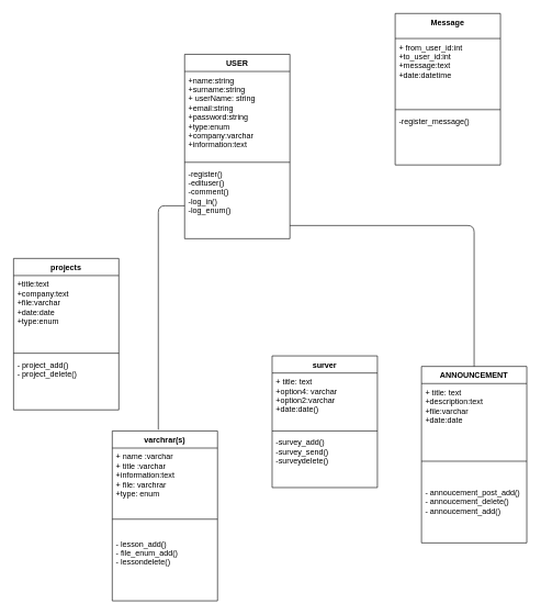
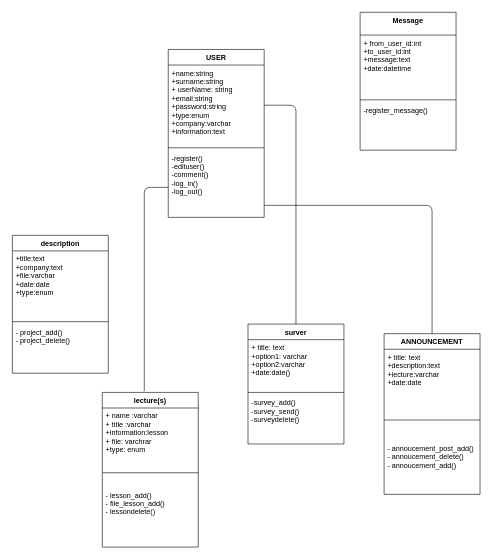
  <mxCell id="0" />
  <mxCell id="1" parent="0" />
  <mxCell id="2" value="USER" style="swimlane;fontStyle=1;align=center;verticalAlign=top;childLayout=stackLayout;horizontal=1;startSize=26;horizontalStack=0;resizeParent=1;resizeParentMax=0;resizeLast=0;collapsible=1;marginBottom=0;" vertex="1" parent="1"><mxGeometry x="280" y="82" width="160" height="280" as="geometry" /></mxCell>
  <mxCell id="3" value="+name:string&#10;+surname:string&#10;+ userName: string&#10;+email:string&#10;+password:string&#10;+type:enum&#10;+company:varchar&#10;+information:text" style="text;strokeColor=none;fillColor=none;align=left;verticalAlign=top;spacingLeft=4;spacingRight=4;overflow=hidden;rotatable=0;points=[[0,0.5],[1,0.5]];portConstraint=eastwest;" vertex="1" parent="2"><mxGeometry y="26" width="160" height="134" as="geometry" /></mxCell>
  <mxCell id="4" value="" style="line;strokeWidth=1;fillColor=none;align=left;verticalAlign=middle;spacingTop=-1;spacingLeft=3;spacingRight=3;rotatable=0;labelPosition=right;points=[];portConstraint=eastwest;" vertex="1" parent="2"><mxGeometry y="160" width="160" height="8" as="geometry" /></mxCell>
- <mxCell id="5" value="-register()&#10;-edituser()&#10;-comment()&#10;-log_in()&#10;-log_enum()&#10;" style="text;strokeColor=none;fillColor=none;align=left;verticalAlign=top;spacingLeft=4;spacingRight=4;overflow=hidden;rotatable=0;points=[[0,0.5],[1,0.5]];portConstraint=eastwest;" vertex="1" parent="2"><mxGeometry y="168" width="160" height="112" as="geometry" /></mxCell>
+ <mxCell id="5" value="-register()&#10;-edituser()&#10;-comment()&#10;-log_in()&#10;-log_out()&#10;" style="text;strokeColor=none;fillColor=none;align=left;verticalAlign=top;spacingLeft=4;spacingRight=4;overflow=hidden;rotatable=0;points=[[0,0.5],[1,0.5]];portConstraint=eastwest;" vertex="1" parent="2"><mxGeometry y="168" width="160" height="112" as="geometry" /></mxCell>
  <mxCell id="6" value="ANNOUNCEMENT" style="swimlane;fontStyle=1;align=center;verticalAlign=top;childLayout=stackLayout;horizontal=1;startSize=26;horizontalStack=0;resizeParent=1;resizeParentMax=0;resizeLast=0;collapsible=1;marginBottom=0;" vertex="1" parent="1"><mxGeometry x="640" y="556" width="160" height="268" as="geometry" /></mxCell>
- <mxCell id="7" value="+ title: text&#10;+description:text&#10;+file:varchar&#10;+date:date&#10;&#10;&#10;" style="text;strokeColor=none;fillColor=none;align=left;verticalAlign=top;spacingLeft=4;spacingRight=4;overflow=hidden;rotatable=0;points=[[0,0.5],[1,0.5]];portConstraint=eastwest;" vertex="1" parent="6"><mxGeometry y="26" width="160" height="84" as="geometry" /></mxCell>
+ <mxCell id="7" value="+ title: text&#10;+description:text&#10;+lecture:varchar&#10;+date:date&#10;&#10;&#10;" style="text;strokeColor=none;fillColor=none;align=left;verticalAlign=top;spacingLeft=4;spacingRight=4;overflow=hidden;rotatable=0;points=[[0,0.5],[1,0.5]];portConstraint=eastwest;" vertex="1" parent="6"><mxGeometry y="26" width="160" height="84" as="geometry" /></mxCell>
  <mxCell id="8" value="" style="line;strokeWidth=1;fillColor=none;align=left;verticalAlign=middle;spacingTop=-1;spacingLeft=3;spacingRight=3;rotatable=0;labelPosition=right;points=[];portConstraint=eastwest;" vertex="1" parent="6"><mxGeometry y="110" width="160" height="68" as="geometry" /></mxCell>
  <mxCell id="9" value="- annoucement_post_add()&#10;- annoucement_delete()&#10;- annoucement_add()&#10;&#10;" style="text;strokeColor=none;fillColor=none;align=left;verticalAlign=top;spacingLeft=4;spacingRight=4;overflow=hidden;rotatable=0;points=[[0,0.5],[1,0.5]];portConstraint=eastwest;" vertex="1" parent="6"><mxGeometry y="178" width="160" height="90" as="geometry" /></mxCell>
- <mxCell id="10" value="projects" style="swimlane;fontStyle=1;align=center;verticalAlign=top;childLayout=stackLayout;horizontal=1;startSize=26;horizontalStack=0;resizeParent=1;resizeParentMax=0;resizeLast=0;collapsible=1;marginBottom=0;" vertex="1" parent="1"><mxGeometry x="20" y="392" width="160" height="230" as="geometry" /></mxCell>
+ <mxCell id="10" value="description" style="swimlane;fontStyle=1;align=center;verticalAlign=top;childLayout=stackLayout;horizontal=1;startSize=26;horizontalStack=0;resizeParent=1;resizeParentMax=0;resizeLast=0;collapsible=1;marginBottom=0;" vertex="1" parent="1"><mxGeometry x="20" y="392" width="160" height="230" as="geometry" /></mxCell>
  <mxCell id="11" value="+title:text&#10;+company:text&#10;+file:varchar&#10;+date:date&#10;+type:enum&#10;&#10;" style="text;strokeColor=none;fillColor=none;align=left;verticalAlign=top;spacingLeft=4;spacingRight=4;overflow=hidden;rotatable=0;points=[[0,0.5],[1,0.5]];portConstraint=eastwest;" vertex="1" parent="10"><mxGeometry y="26" width="160" height="114" as="geometry" /></mxCell>
  <mxCell id="12" value="" style="line;strokeWidth=1;fillColor=none;align=left;verticalAlign=middle;spacingTop=-1;spacingLeft=3;spacingRight=3;rotatable=0;labelPosition=right;points=[];portConstraint=eastwest;" vertex="1" parent="10"><mxGeometry y="140" width="160" height="8" as="geometry" /></mxCell>
  <mxCell id="13" value="- project_add()&#10;- project_delete()&#10;&#10;" style="text;strokeColor=none;fillColor=none;align=left;verticalAlign=top;spacingLeft=4;spacingRight=4;overflow=hidden;rotatable=0;points=[[0,0.5],[1,0.5]];portConstraint=eastwest;" vertex="1" parent="10"><mxGeometry y="148" width="160" height="82" as="geometry" /></mxCell>
  <mxCell id="14" value="surver" style="swimlane;fontStyle=1;align=center;verticalAlign=top;childLayout=stackLayout;horizontal=1;startSize=26;horizontalStack=0;resizeParent=1;resizeParentMax=0;resizeLast=0;collapsible=1;marginBottom=0;" vertex="1" parent="1"><mxGeometry x="413" y="540" width="160" height="200" as="geometry" /></mxCell>
- <mxCell id="15" value="+ title: text&#10;+option4: varchar&#10;+option2:varchar&#10;+date:date()&#10;&#10;" style="text;strokeColor=none;fillColor=none;align=left;verticalAlign=top;spacingLeft=4;spacingRight=4;overflow=hidden;rotatable=0;points=[[0,0.5],[1,0.5]];portConstraint=eastwest;" vertex="1" parent="14"><mxGeometry y="26" width="160" height="84" as="geometry" /></mxCell>
+ <mxCell id="15" value="+ title: text&#10;+option1: varchar&#10;+option2:varchar&#10;+date:date()&#10;&#10;" style="text;strokeColor=none;fillColor=none;align=left;verticalAlign=top;spacingLeft=4;spacingRight=4;overflow=hidden;rotatable=0;points=[[0,0.5],[1,0.5]];portConstraint=eastwest;" vertex="1" parent="14"><mxGeometry y="26" width="160" height="84" as="geometry" /></mxCell>
  <mxCell id="16" value="" style="line;strokeWidth=1;fillColor=none;align=left;verticalAlign=middle;spacingTop=-1;spacingLeft=3;spacingRight=3;rotatable=0;labelPosition=right;points=[];portConstraint=eastwest;" vertex="1" parent="14"><mxGeometry y="110" width="160" height="8" as="geometry" /></mxCell>
  <mxCell id="17" value="-survey_add()&#10;-survey_send()&#10;-surveydelete()&#10;&#10;" style="text;strokeColor=none;fillColor=none;align=left;verticalAlign=top;spacingLeft=4;spacingRight=4;overflow=hidden;rotatable=0;points=[[0,0.5],[1,0.5]];portConstraint=eastwest;" vertex="1" parent="14"><mxGeometry y="118" width="160" height="82" as="geometry" /></mxCell>
- <mxCell id="18" value="varchrar(s)" style="swimlane;fontStyle=1;align=center;verticalAlign=top;childLayout=stackLayout;horizontal=1;startSize=26;horizontalStack=0;resizeParent=1;resizeParentMax=0;resizeLast=0;collapsible=1;marginBottom=0;" vertex="1" parent="1"><mxGeometry x="170" y="654" width="160" height="258" as="geometry" /></mxCell>
- <mxCell id="19" value="+ name :varchar&#10;+ title :varchar&#10;+information:text&#10;+ file: varchrar&#10;+type: enum&#10;" style="text;strokeColor=none;fillColor=none;align=left;verticalAlign=top;spacingLeft=4;spacingRight=4;overflow=hidden;rotatable=0;points=[[0,0.5],[1,0.5]];portConstraint=eastwest;" vertex="1" parent="18"><mxGeometry y="26" width="160" height="84" as="geometry" /></mxCell>
+ <mxCell id="18" value="lecture(s)" style="swimlane;fontStyle=1;align=center;verticalAlign=top;childLayout=stackLayout;horizontal=1;startSize=26;horizontalStack=0;resizeParent=1;resizeParentMax=0;resizeLast=0;collapsible=1;marginBottom=0;" vertex="1" parent="1"><mxGeometry x="170" y="654" width="160" height="258" as="geometry" /></mxCell>
+ <mxCell id="19" value="+ name :varchar&#10;+ title :varchar&#10;+information:lesson&#10;+ file: varchrar&#10;+type: enum&#10;" style="text;strokeColor=none;fillColor=none;align=left;verticalAlign=top;spacingLeft=4;spacingRight=4;overflow=hidden;rotatable=0;points=[[0,0.5],[1,0.5]];portConstraint=eastwest;" vertex="1" parent="18"><mxGeometry y="26" width="160" height="84" as="geometry" /></mxCell>
  <mxCell id="20" value="" style="line;strokeWidth=1;fillColor=none;align=left;verticalAlign=middle;spacingTop=-1;spacingLeft=3;spacingRight=3;rotatable=0;labelPosition=right;points=[];portConstraint=eastwest;" vertex="1" parent="18"><mxGeometry y="110" width="160" height="48" as="geometry" /></mxCell>
- <mxCell id="21" value="- lesson_add()&#10;- file_enum_add()&#10;- lessondelete()&#10;&#10;" style="text;strokeColor=none;fillColor=none;align=left;verticalAlign=top;spacingLeft=4;spacingRight=4;overflow=hidden;rotatable=0;points=[[0,0.5],[1,0.5]];portConstraint=eastwest;" vertex="1" parent="18"><mxGeometry y="158" width="160" height="100" as="geometry" /></mxCell>
+ <mxCell id="21" value="- lesson_add()&#10;- file_lesson_add()&#10;- lessondelete()&#10;&#10;" style="text;strokeColor=none;fillColor=none;align=left;verticalAlign=top;spacingLeft=4;spacingRight=4;overflow=hidden;rotatable=0;points=[[0,0.5],[1,0.5]];portConstraint=eastwest;" vertex="1" parent="18"><mxGeometry y="158" width="160" height="100" as="geometry" /></mxCell>
  <mxCell id="22" value="Message" style="swimlane;fontStyle=1;align=center;verticalAlign=top;childLayout=stackLayout;horizontal=1;startSize=38;horizontalStack=0;resizeParent=1;resizeParentMax=0;resizeLast=0;collapsible=1;marginBottom=0;" vertex="1" parent="1"><mxGeometry x="600" y="20" width="160" height="230" as="geometry" /></mxCell>
  <mxCell id="23" value="+ from_user_id:int&#10;+to_user_id:int&#10;+message:text&#10;+date:datetime&#10;&#10;" style="text;strokeColor=none;fillColor=none;align=left;verticalAlign=top;spacingLeft=4;spacingRight=4;overflow=hidden;rotatable=0;points=[[0,0.5],[1,0.5]];portConstraint=eastwest;" vertex="1" parent="22"><mxGeometry y="38" width="160" height="104" as="geometry" /></mxCell>
  <mxCell id="24" value="" style="line;strokeWidth=1;fillColor=none;align=left;verticalAlign=middle;spacingTop=-1;spacingLeft=3;spacingRight=3;rotatable=0;labelPosition=right;points=[];portConstraint=eastwest;" vertex="1" parent="22"><mxGeometry y="142" width="160" height="8" as="geometry" /></mxCell>
  <mxCell id="25" value="-register_message()&#10;&#10;" style="text;strokeColor=none;fillColor=none;align=left;verticalAlign=top;spacingLeft=4;spacingRight=4;overflow=hidden;rotatable=0;points=[[0,0.5],[1,0.5]];portConstraint=eastwest;" vertex="1" parent="22"><mxGeometry y="150" width="160" height="80" as="geometry" /></mxCell>
  <mxCell id="26" value="" style="endArrow=none;html=1;" edge="1" parent="1"><mxGeometry width="50" height="50" relative="1" as="geometry"><mxPoint x="280" y="312" as="sourcePoint" /><mxPoint x="240" y="652" as="targetPoint" /><Array as="points"><mxPoint x="240" y="312" /></Array></mxGeometry></mxCell>
  <mxCell id="27" value="" style="endArrow=none;html=1;entryX=0.5;entryY=0;entryDx=0;entryDy=0;" edge="1" parent="1" target="6"><mxGeometry width="50" height="50" relative="1" as="geometry"><mxPoint x="440" y="342" as="sourcePoint" /><mxPoint x="740" y="342" as="targetPoint" /><Array as="points"><mxPoint x="720" y="342" /></Array></mxGeometry></mxCell>
+ <mxCell id="28" value="" style="endArrow=none;html=1;exitX=0.5;exitY=0;exitDx=0;exitDy=0;entryX=1;entryY=0.5;entryDx=0;entryDy=0;" edge="1" parent="1" source="14" target="3"><mxGeometry width="50" height="50" relative="1" as="geometry"><mxPoint x="480" y="522" as="sourcePoint" /><mxPoint x="493" y="192" as="targetPoint" /><Array as="points"><mxPoint x="493" y="175" /></Array></mxGeometry></mxCell>
